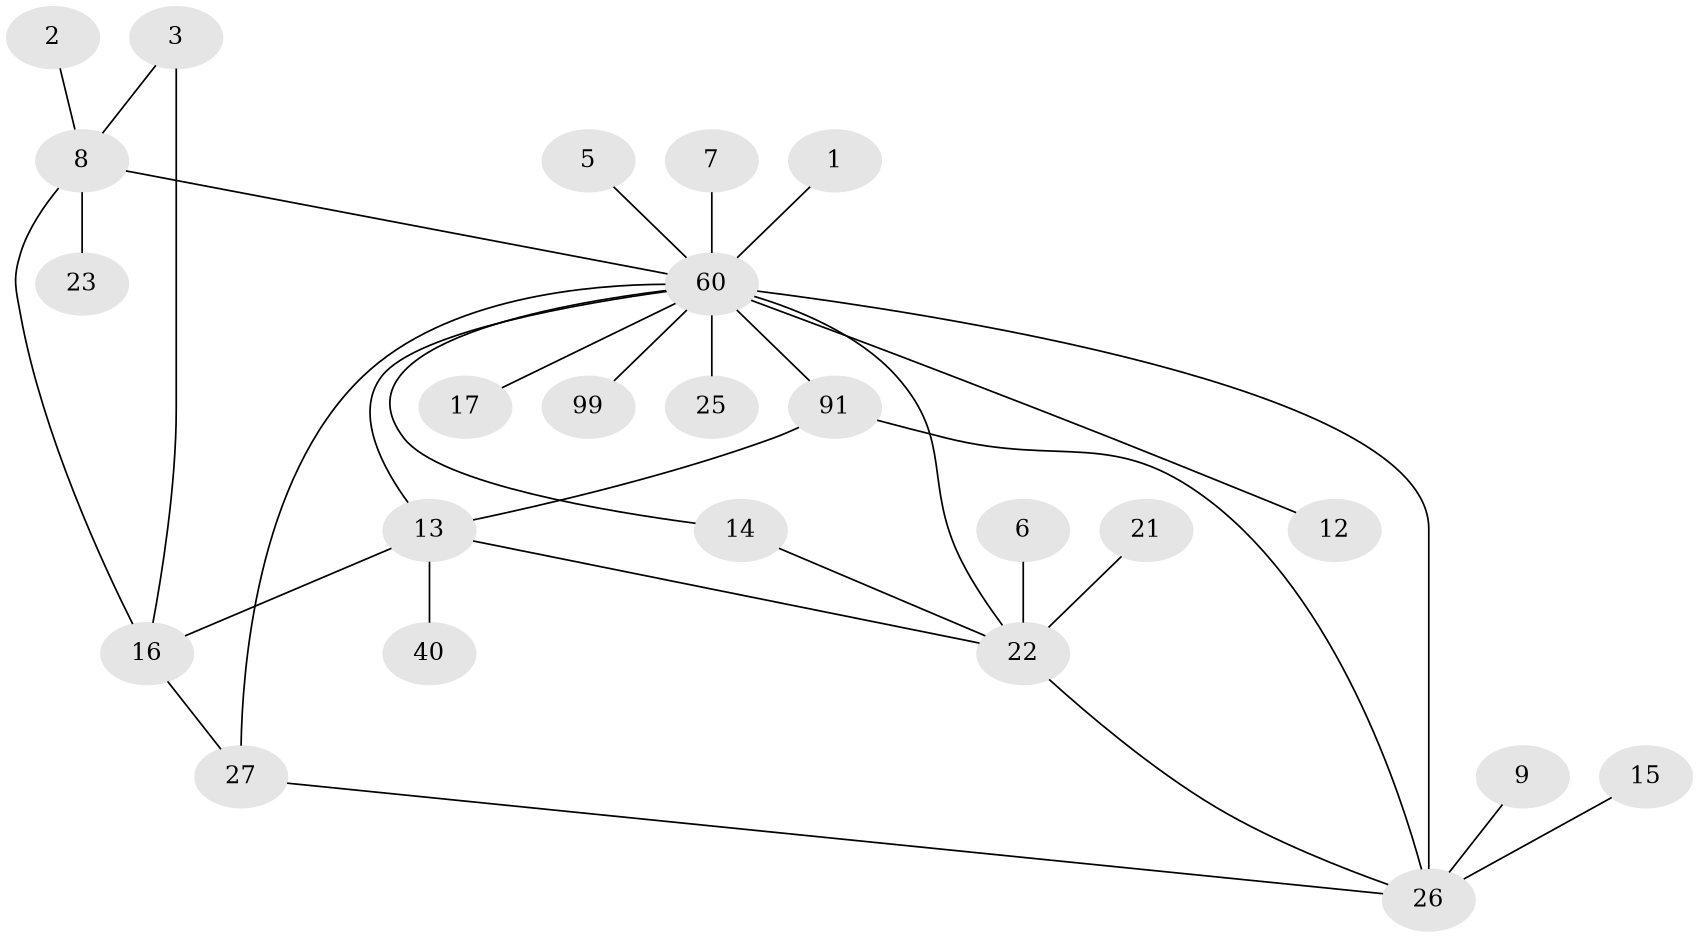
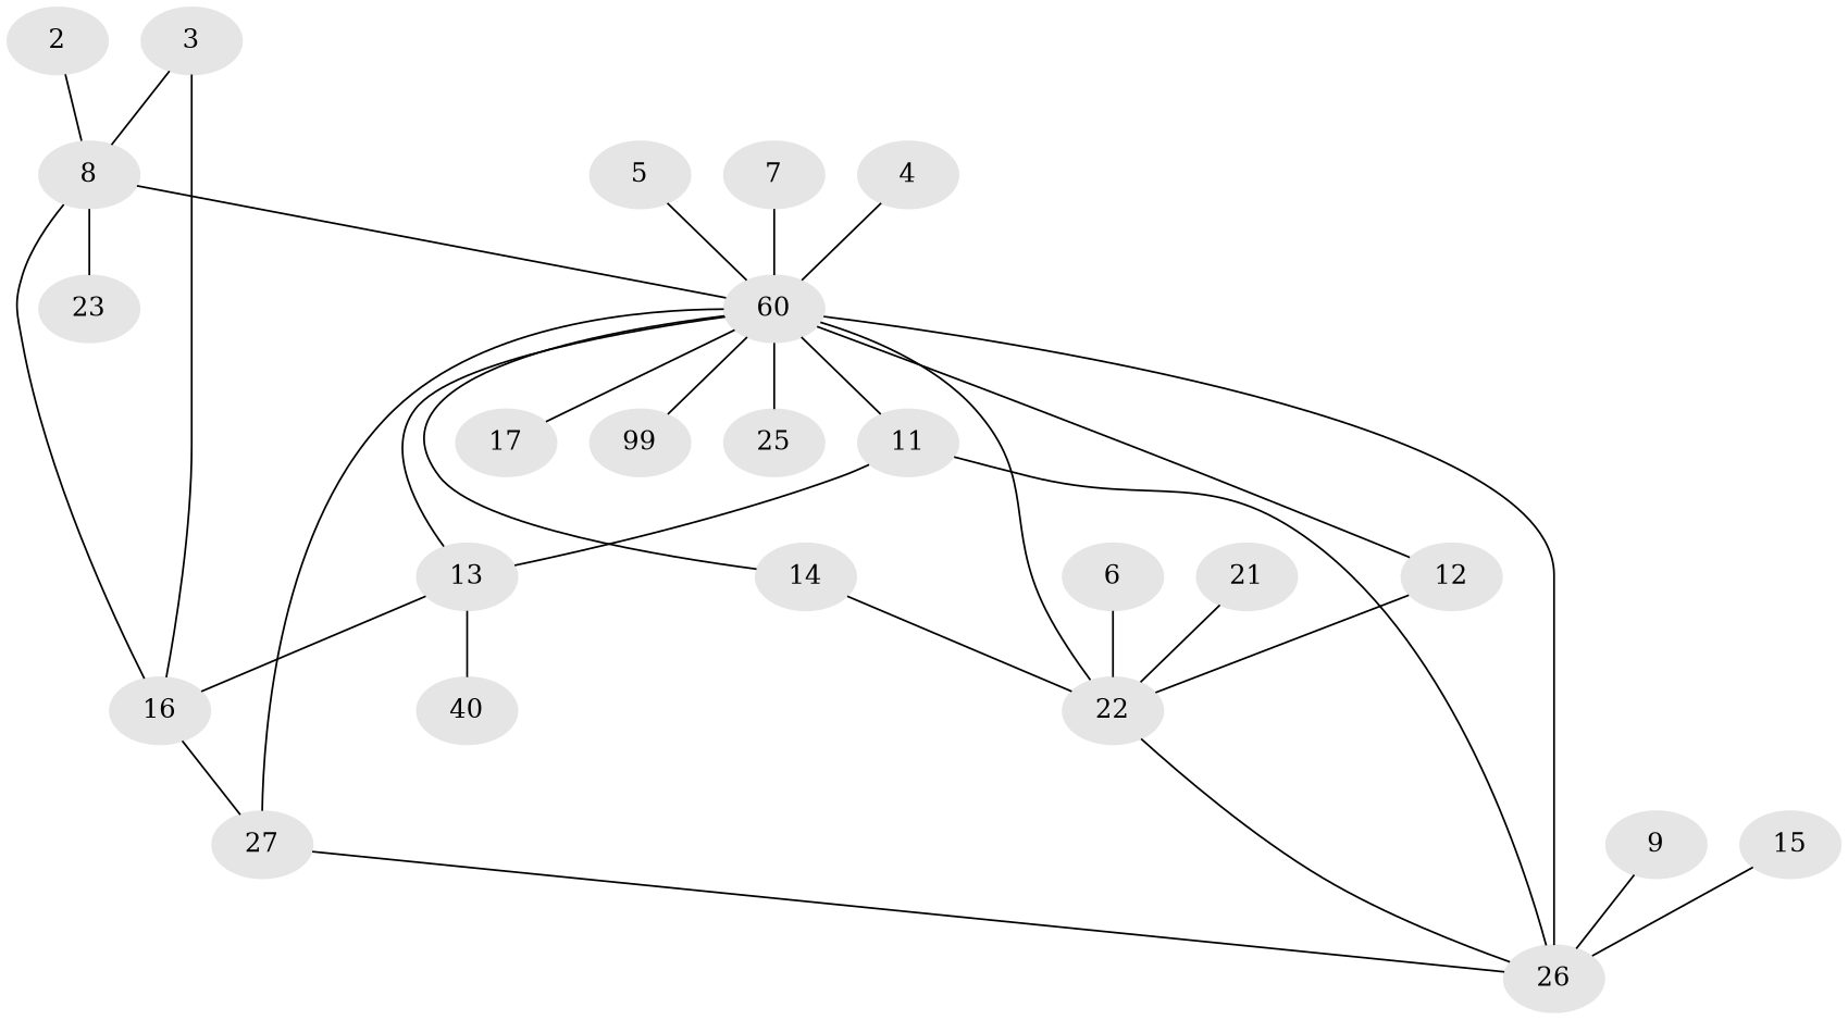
  graph {
    fontname="DejaVu Serif"
    node [color=gray90 fontname="DejaVu Serif" style=filled]
    edge [fontname="DejaVu Serif" weight=1.0]
    8
    16
    n3 [label=60]
    23
    n5 [label=27]
    2
    3
-   4 [label=1]
+   4
    22
    26
-   11 [label=91]
+   11
    12
    13
    14
    17
    n16 [label=99]
    25
    5
    6
    7
    9
    n22 [label=40]
    15
    21
    8 -- 16
    8 -- n3
    8 -- 23
    16 -- n5
    n3 -- n5
    n3 -- 22 [weight=2.0]
    n3 -- 26 [weight=2.0]
    n3 -- 11
    n3 -- 12
    n3 -- 13
    n3 -- 14
    n3 -- 17
    n3 -- n16
    n3 -- 25
    n5 -- 26
    2 -- 8
    3 -- 8
    3 -- 16
    4 -- n3
    22 -- 26
    11 -- 26
    11 -- 13
    13 -- 16
-   13 -- 22
+   12 -- 22
    13 -- n22
    14 -- 22
    5 -- n3
    6 -- 22
    7 -- n3
    9 -- 26
    15 -- 26
    21 -- 22 [weight=2.0]
  }
